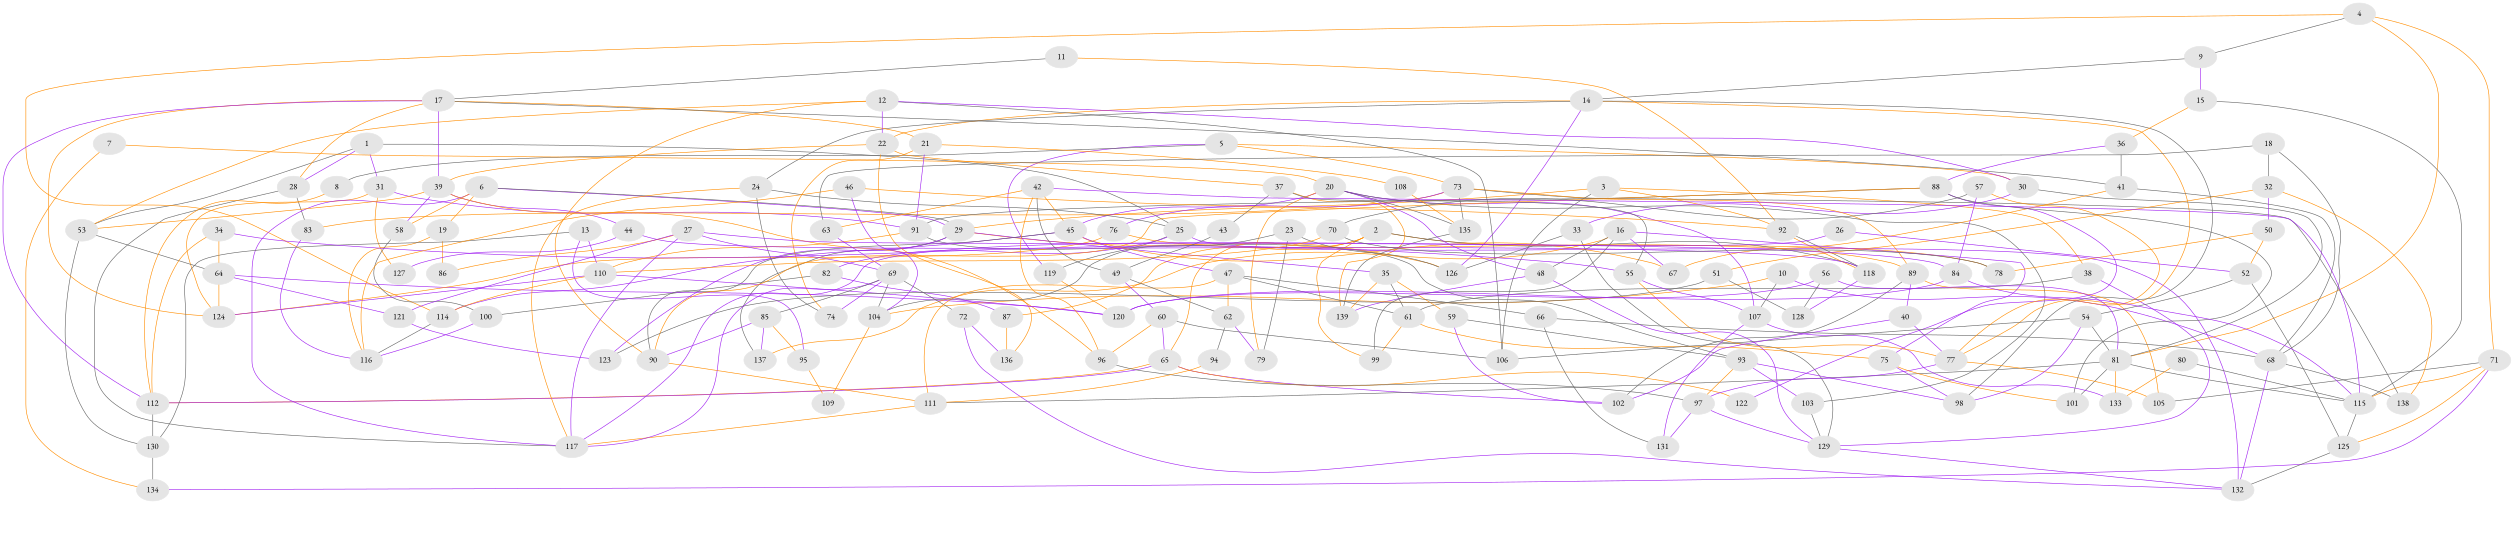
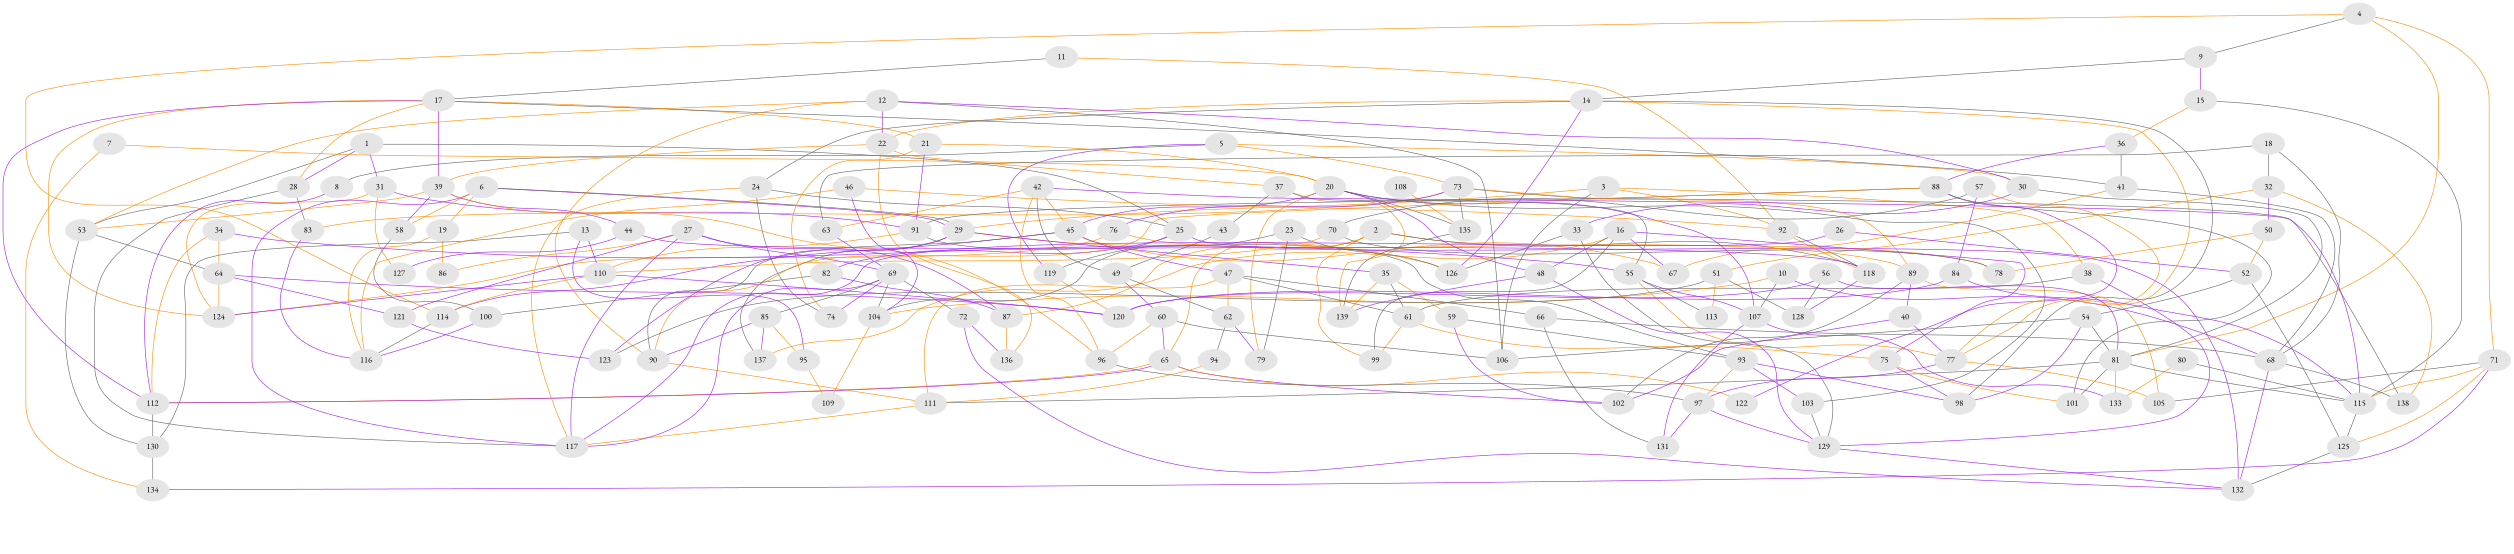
  graph {
    fontname="EB Garamond"
    node [color=gray90 fontname="EB Garamond" style=filled]
    edge [color=darkorange fontname="EB Garamond"]
    1
    25
    28
    31
    53
    119
    82
    132
    117
    83
    124
    91
    127
    64
    130
    2
    65
    78
    87
    99
    118
    112
    102
    122
    136
    128
    3
    29
    38
    92
    106
    126
    137
    35
    123
    129
    61
    4
    9
    71
    81
    114
    14
    15
    134
    115
    125
    105
    111
    101
    133
    116
    5
    8
    30
    73
    33
    135
    138
    76
    89
    120
    6
    19
    58
    86
    100
    7
    20
    107
    48
    45
    79
    103
    22
    24
    77
    98
    36
    10
    68
    104
    109
    131
    11
    17
    21
    39
    41
    12
    90
    37
    13
    95
    110
    74
    97
    88
    16
    67
    75
    139
    108
    44
    96
    18
    32
    63
    50
    51
    69
    47
    93
    55
    43
    23
    26
    52
    54
    27
    121
    72
    85
    59
+   113
    34
    49
    40
    42
    62
    60
    66
    46
    94
    56
    57
    70
    84
    80
    1 -- 25 [color=gray40]
    1 -- 28 [color=purple]
    1 -- 31 [color=purple]
    1 -- 53 [color=gray40]
    25 -- 119 [color=gray40]
    25 -- 82 [color=purple]
    25 -- 132 [color=purple]
    28 -- 117 [color=gray40]
    28 -- 83 [color=gray40]
    31 -- 124
    31 -- 91 [color=purple]
    31 -- 127
    53 -- 64 [color=gray40]
    53 -- 130 [color=gray40]
    119 -- 120
    82 -- 87 [color=purple]
    82 -- 100 [color=gray40]
    83 -- 116 [color=purple]
    91 -- 110
    91 -- 93 [color=gray40]
    64 -- 124
    64 -- 120 [color=purple]
    64 -- 121 [color=purple]
    130 -- 134 [color=gray40]
    2 -- 65
    2 -- 78
    2 -- 87
    2 -- 99
    2 -- 118 [color=gray40]
    65 -- 112
    65 -- 112 [color=purple]
    65 -- 102 [color=purple]
    65 -- 122
    87 -- 136
    118 -- 128 [color=purple]
    112 -- 130 [color=gray40]
    3 -- 29
    3 -- 38
    3 -- 92
    3 -- 106 [color=gray40]
    29 -- 126
    29 -- 137 [color=gray40]
    29 -- 35 [color=purple]
    29 -- 123 [color=purple]
    38 -- 129 [color=purple]
    38 -- 61 [color=gray40]
    92 -- 118
    92 -- 118 [color=gray40]
    35 -- 61 [color=gray40]
    35 -- 139
    35 -- 59
    129 -- 132 [color=purple]
    61 -- 99
    61 -- 75
    4 -- 9 [color=gray40]
    4 -- 71
    4 -- 81
    4 -- 114
    9 -- 14 [color=gray40]
    9 -- 15 [color=purple]
    71 -- 134 [color=purple]
    71 -- 115
    71 -- 125
    71 -- 105 [color=gray40]
    81 -- 115 [color=gray40]
    81 -- 111 [color=gray40]
    81 -- 101 [color=gray40]
    81 -- 133
    114 -- 116 [color=gray40]
    14 -- 126 [color=purple]
    14 -- 22
    14 -- 24 [color=gray40]
    14 -- 77
    14 -- 98 [color=gray40]
    15 -- 115 [color=gray40]
    15 -- 36
    115 -- 125 [color=gray40]
    125 -- 132 [color=gray40]
    111 -- 117
    5 -- 119 [color=purple]
    5 -- 8 [color=gray40]
    5 -- 30
    5 -- 73
-   8 -- 112
+   8 -- 112 [color=purple]
    30 -- 81 [color=gray40]
    30 -- 33 [color=purple]
    73 -- 83
    73 -- 135 [color=gray40]
    73 -- 138 [color=gray40]
    73 -- 76 [color=purple]
    73 -- 89
    33 -- 126 [color=gray40]
    33 -- 129 [color=gray40]
    135 -- 139 [color=gray40]
    76 -- 124
    76 -- 89
    89 -- 102 [color=gray40]
    89 -- 105
    89 -- 40 [color=purple]
    6 -- 117 [color=purple]
    6 -- 29 [color=purple]
    6 -- 29 [color=gray40]
    6 -- 19
    6 -- 58
    19 -- 116
    19 -- 86
    58 -- 100 [color=gray40]
    100 -- 116 [color=purple]
    7 -- 134
    7 -- 20
    20 -- 135 [color=gray40]
    20 -- 107 [color=purple]
    20 -- 48 [color=purple]
    20 -- 45 [color=purple]
    20 -- 79
    20 -- 103 [color=gray40]
    107 -- 133 [color=purple]
    107 -- 131 [color=purple]
    48 -- 129 [color=purple]
    48 -- 139 [color=purple]
    45 -- 114 [color=purple]
    45 -- 90 [color=gray40]
    45 -- 67
    45 -- 47 [color=purple]
    103 -- 129 [color=gray40]
    22 -- 136
    22 -- 39
    22 -- 37
    24 -- 25 [color=gray40]
    24 -- 117
    24 -- 74 [color=gray40]
    77 -- 105
    77 -- 97 [color=purple]
    36 -- 41 [color=gray40]
    36 -- 88 [color=purple]
    10 -- 107 [color=gray40]
    10 -- 68 [color=purple]
    10 -- 104
    68 -- 132 [color=purple]
    68 -- 138 [color=gray40]
    104 -- 109
    11 -- 92
    11 -- 17 [color=gray40]
    17 -- 28
    17 -- 124
    17 -- 112 [color=purple]
    17 -- 21
    17 -- 39 [color=purple]
    17 -- 41 [color=gray40]
    21 -- 91 [color=purple]
    21 -- 74
-   21 -- 108
+   21 -- 20
    39 -- 53
    39 -- 58 [color=purple]
    39 -- 44 [color=purple]
    39 -- 96
    41 -- 68 [color=gray40]
    41 -- 67
    12 -- 53
    12 -- 106 [color=gray40]
    12 -- 30 [color=purple]
    12 -- 22 [color=purple]
    12 -- 90
    90 -- 111
    37 -- 139
    37 -- 55 [color=gray40]
    37 -- 43 [color=gray40]
    13 -- 130 [color=gray40]
    13 -- 95 [color=purple]
    13 -- 110 [color=purple]
    95 -- 109
    110 -- 124 [color=purple]
    110 -- 114
    110 -- 120 [color=purple]
    97 -- 129 [color=purple]
    97 -- 131 [color=purple]
    88 -- 91 [color=gray40]
    88 -- 122 [color=purple]
    88 -- 101 [color=gray40]
    88 -- 90
    16 -- 99 [color=gray40]
    16 -- 137
    16 -- 48 [color=gray40]
    16 -- 67 [color=purple]
    16 -- 75 [color=purple]
    75 -- 101
    75 -- 98 [color=purple]
    108 -- 135
    44 -- 127 [color=purple]
    44 -- 118 [color=purple]
    96 -- 97 [color=gray40]
    18 -- 68 [color=gray40]
    18 -- 32 [color=gray40]
    18 -- 63 [color=gray40]
    32 -- 138
    32 -- 50 [color=purple]
    32 -- 51
    63 -- 69 [color=purple]
    50 -- 78
    50 -- 52
    51 -- 128 [color=gray40]
    51 -- 123 [color=gray40]
+   51 -- 113
    69 -- 117 [color=purple]
    69 -- 104 [color=gray40]
    69 -- 74 [color=purple]
    69 -- 72 [color=gray40]
    69 -- 85 [color=gray40]
    47 -- 61 [color=gray40]
    47 -- 111
    47 -- 62
    47 -- 66 [color=gray40]
    93 -- 103 [color=purple]
    93 -- 98 [color=purple]
    93 -- 97
    55 -- 107 [color=purple]
    55 -- 77
+   55 -- 113 [color=gray40]
    43 -- 49 [color=gray40]
    23 -- 126 [color=gray40]
    23 -- 79 [color=gray40]
    23 -- 104 [color=gray40]
    26 -- 117 [color=purple]
    26 -- 52 [color=purple]
    52 -- 125 [color=gray40]
    52 -- 54 [color=gray40]
    54 -- 106 [color=gray40]
    54 -- 81 [color=gray40]
    54 -- 98 [color=purple]
    27 -- 117 [color=purple]
-   27 -- 84 [color=purple]
+   27 -- 87 [color=purple]
    27 -- 86
    27 -- 69 [color=purple]
    27 -- 121 [color=purple]
    121 -- 123 [color=purple]
    72 -- 132 [color=purple]
    72 -- 136 [color=purple]
    85 -- 137 [color=purple]
    85 -- 90 [color=purple]
    85 -- 95
    59 -- 102 [color=purple]
    59 -- 93 [color=gray40]
    34 -- 64
    34 -- 112
    34 -- 55 [color=purple]
    49 -- 62 [color=gray40]
    49 -- 60 [color=purple]
    40 -- 102 [color=purple]
    40 -- 77 [color=purple]
    42 -- 115 [color=purple]
    42 -- 45
    42 -- 96
    42 -- 63
    42 -- 49 [color=gray40]
    62 -- 79 [color=purple]
    62 -- 94 [color=gray40]
    60 -- 65 [color=purple]
    60 -- 106 [color=gray40]
    60 -- 96
    66 -- 68 [color=gray40]
    66 -- 131 [color=gray40]
    46 -- 92
    46 -- 116
    46 -- 104 [color=purple]
    94 -- 111
    56 -- 128 [color=gray40]
    56 -- 81 [color=purple]
    56 -- 120 [color=purple]
    57 -- 77
    57 -- 70 [color=gray40]
    57 -- 84 [color=purple]
    70 -- 78 [color=gray40]
    70 -- 110
    84 -- 115 [color=purple]
    84 -- 120 [color=purple]
    80 -- 115 [color=gray40]
    80 -- 133
  }
